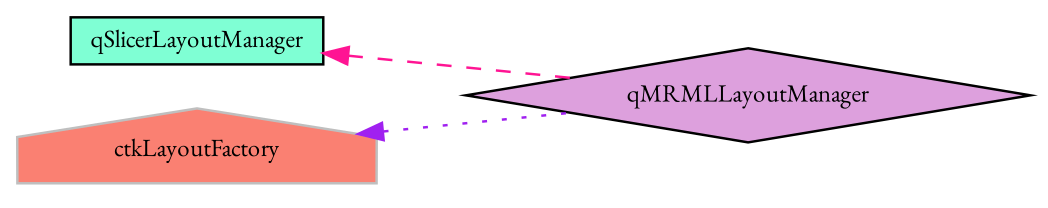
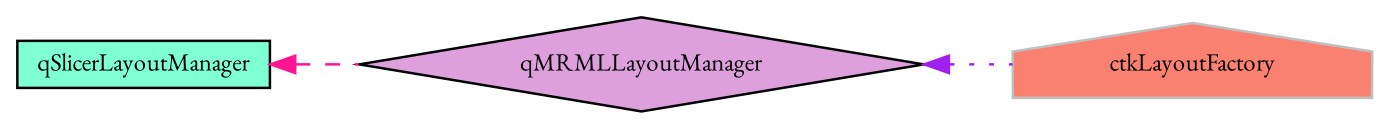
  digraph {
    fontname="EB Garamond"
    rankdir=LR
    node [color=black fontname="EB Garamond" fontsize=10 style=filled]
    edge [dir=back fontname="EB Garamond" fontsize=10 labelfontname=Helvetica labelfontsize=10]
    n1 [fillcolor=aquamarine fontcolor=black height=0.2 label=qSlicerLayoutManager shape=box width=0.4]
    n2 [fillcolor=plum height=0.2 label=qMRMLLayoutManager shape=diamond width=0.4]
    n3 [color=grey75 fillcolor=salmon height=0.2 label=ctkLayoutFactory shape=house width=0.4]
    n1 -> n2 [color=deeppink style=dashed]
-   n3 -> n2 [color=purple style=dotted]
+   n2 -> n3 [color=purple style=dotted]
  }
